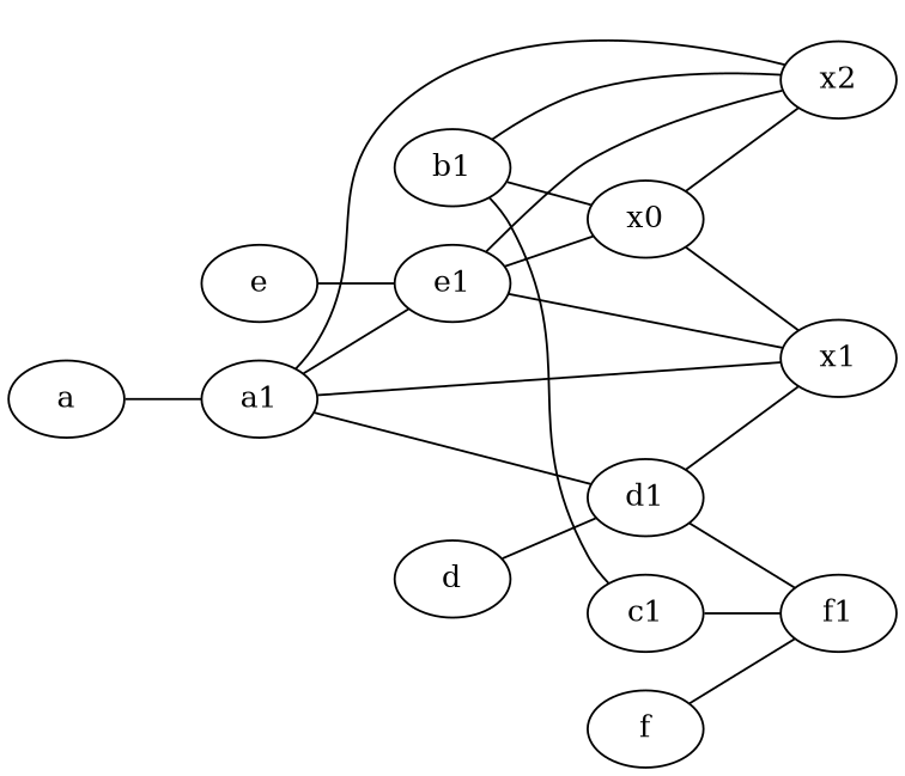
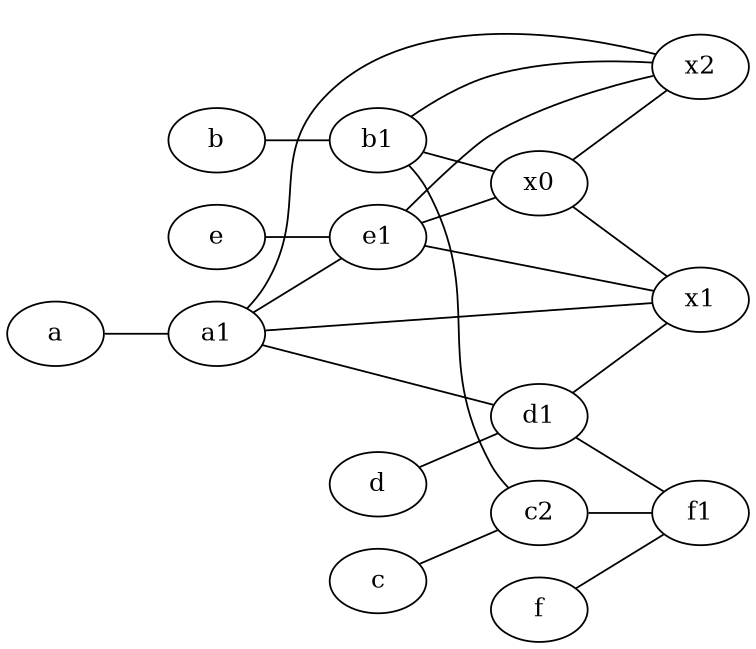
  graph {
    rankdir=LR
    node [labelfontsize=50]
    e1
    x1
    x0
    x2
-   c1
+   c1 [label=c2]
    f1
    d1
    d
    b1
    f
+   b
    e
+   c
    a
    a1
    e1 -- x1
    e1 -- x0
    e1 -- x2
    x0 -- x1
    x0 -- x2
    c1 -- f1
    d1 -- x1
    d1 -- f1
    d -- d1
    b1 -- x0
    b1 -- x2
    b1 -- c1
    f -- f1
+   b -- b1
    e -- e1
+   c -- c1
    a -- a1
    a1 -- e1
    a1 -- x1
    a1 -- x2
    a1 -- d1
  }
